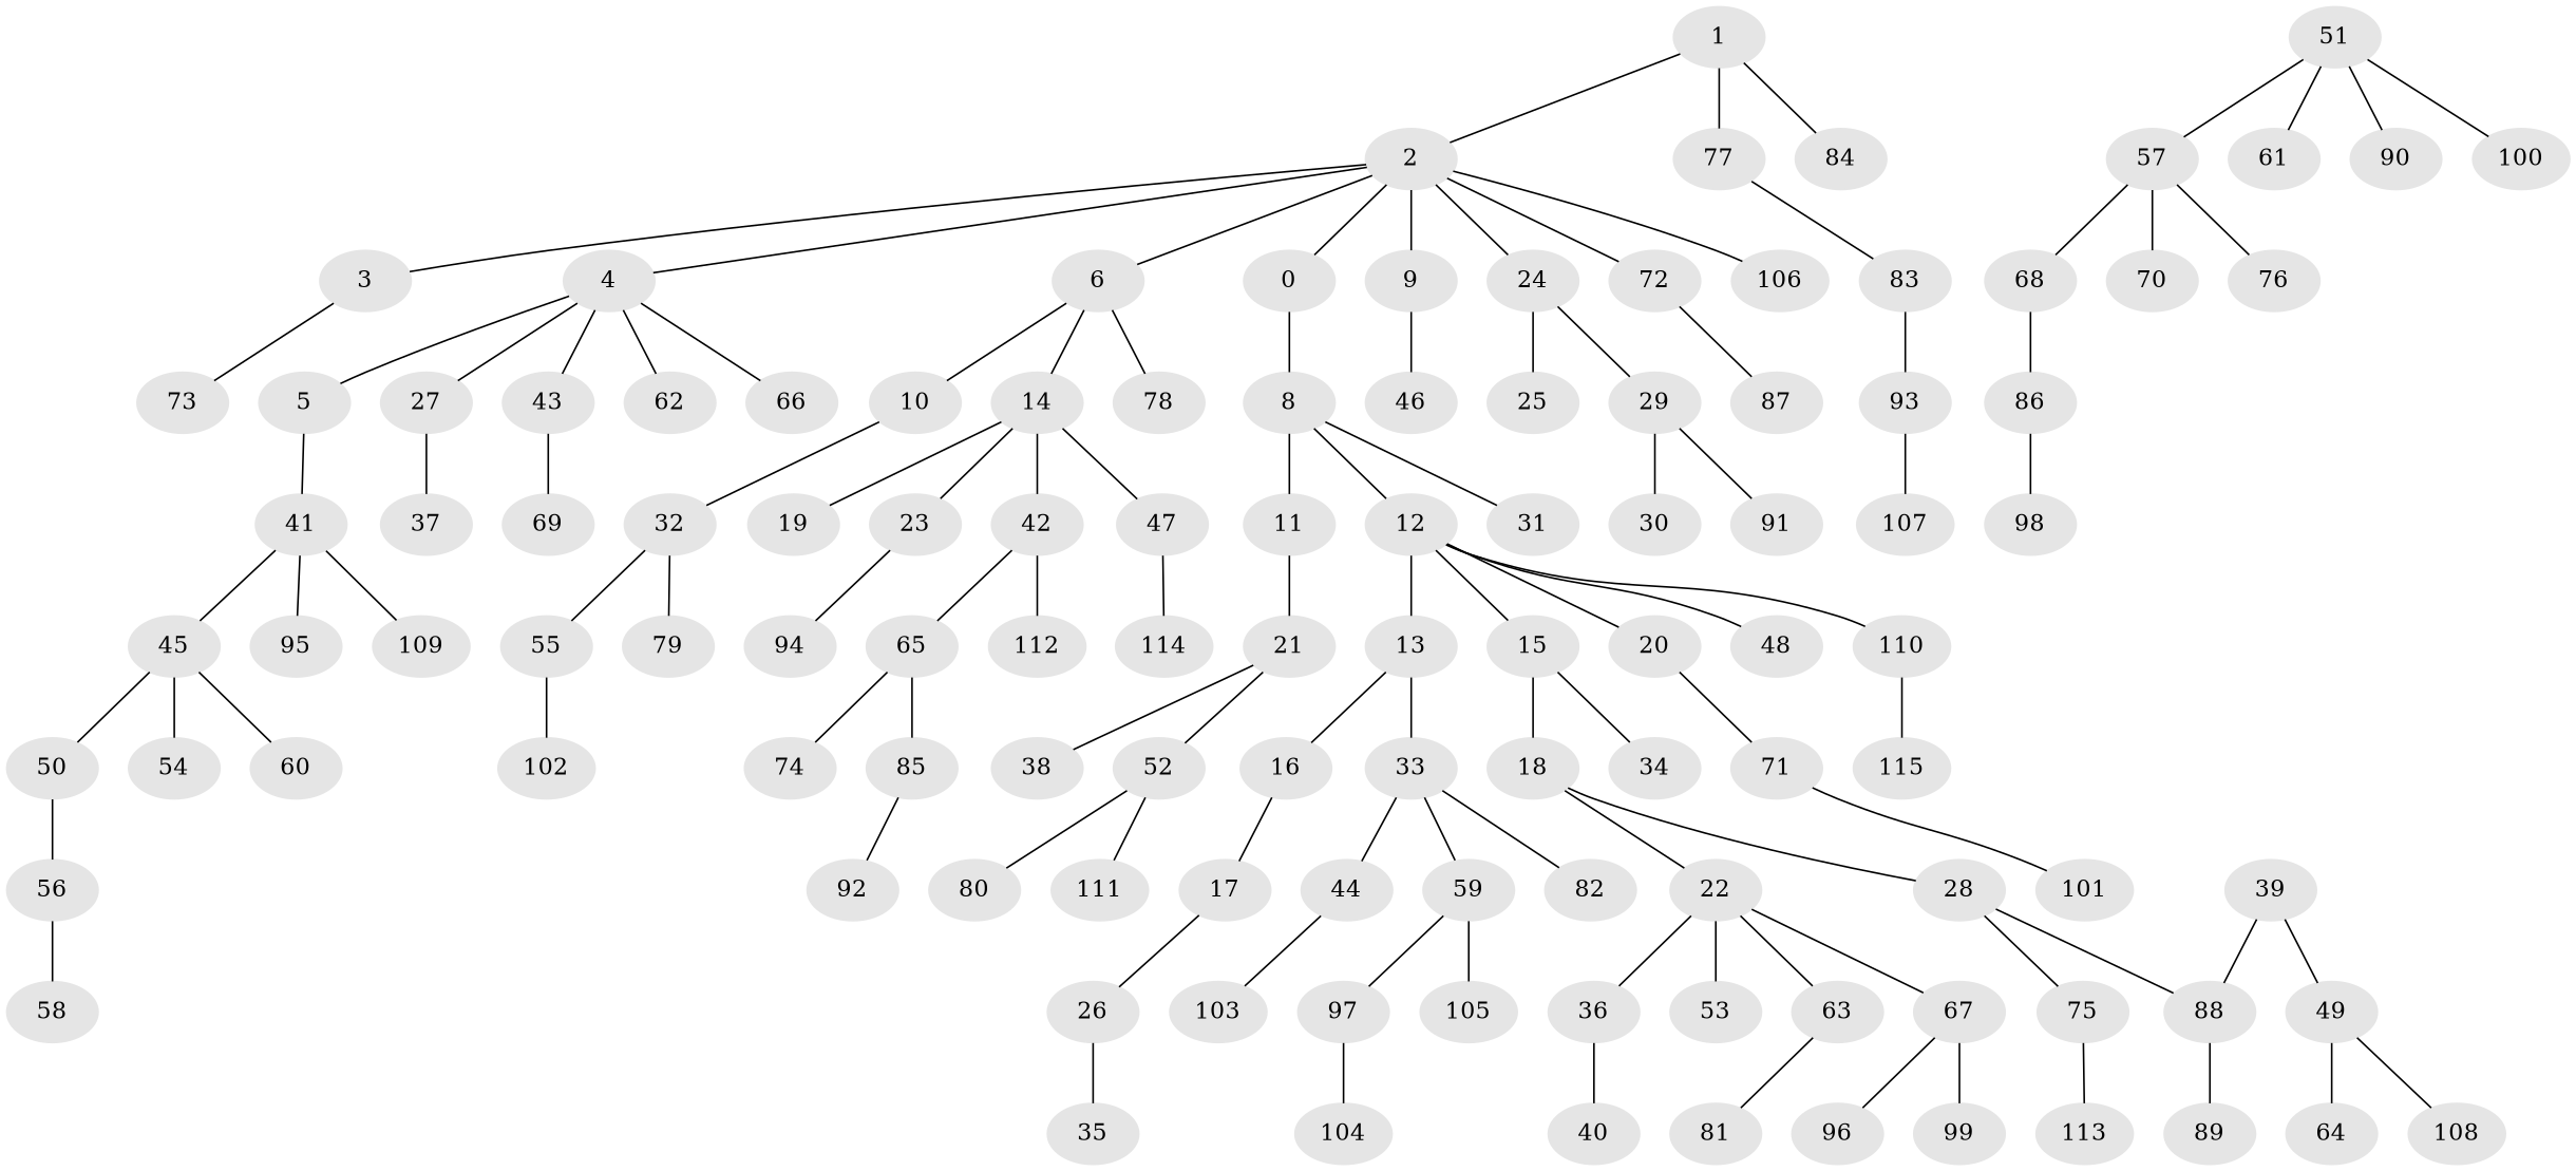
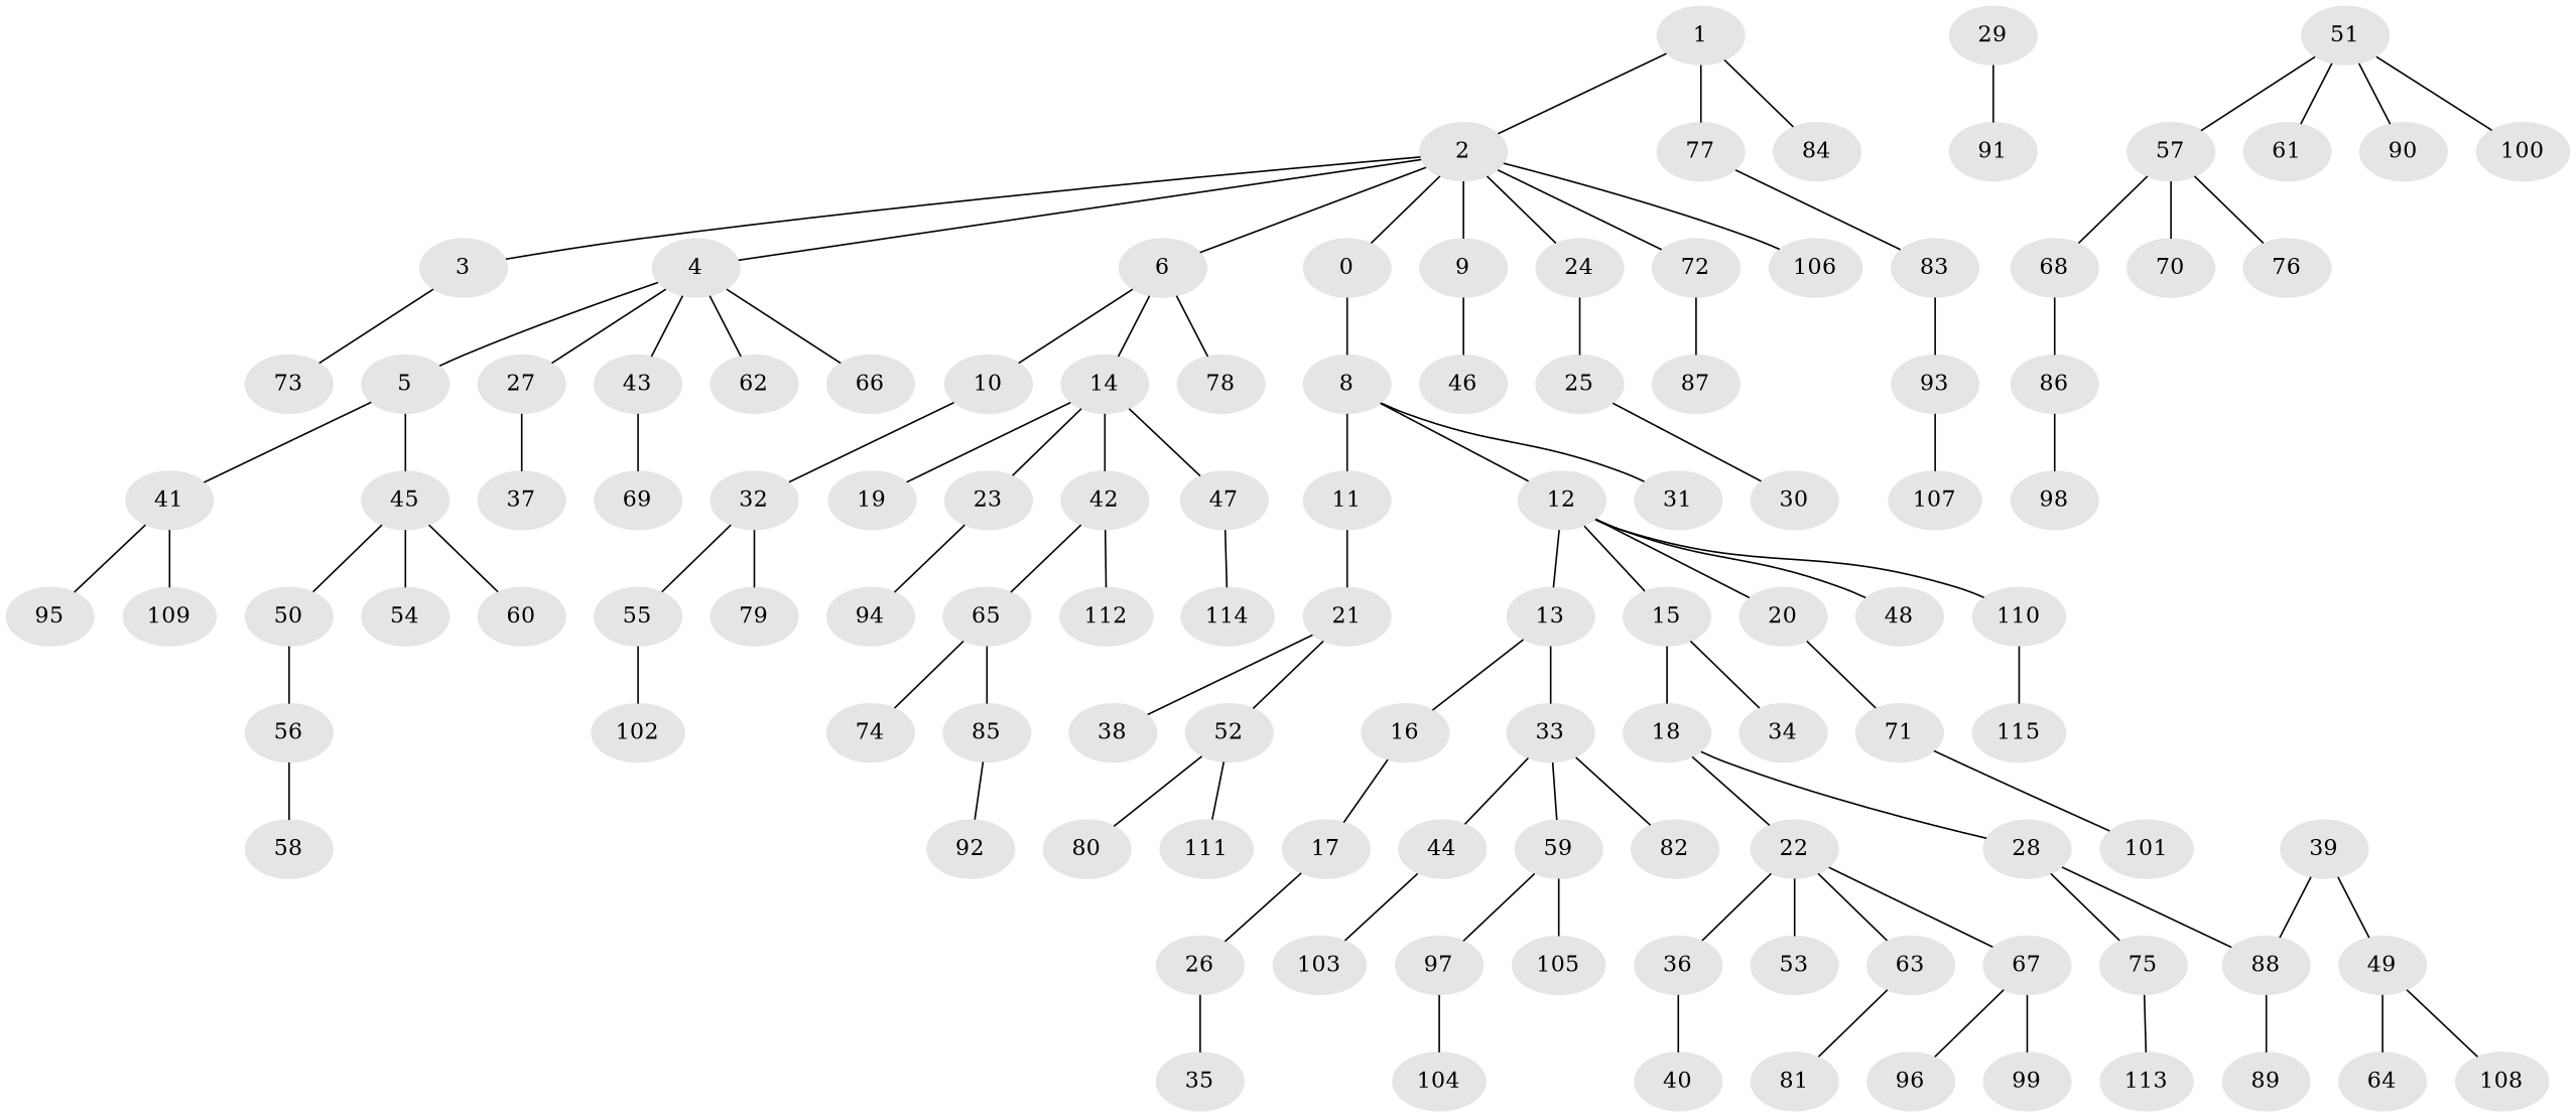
  graph {
    node [color=gray90 style=filled]
    1
    2
    77
    84
    3
    4
    6
    n8 [label=0]
    9
    24
    72
    106
    83
    73
    5
    27
    43
    62
    66
    10
    14
    78
    8
    46
    25
    29
    87
    41
    37
    69
    45
    95
    109
    32
    19
    23
    42
    47
    11
    12
    31
    21
    13
    15
    20
    48
    110
    55
    79
    38
    52
    16
    33
    18
    34
    71
    115
    17
    44
    59
    82
    94
    65
    112
    114
    22
    28
    26
    35
    36
    53
    63
    67
    75
    88
    51
    57
    61
    90
    100
    101
    80
    111
    40
    81
    96
    99
    30
    91
    39
    49
    113
    102
    103
    97
    105
    64
    108
    89
    50
    54
    60
    74
    85
    56
    58
    68
    70
    76
    86
    104
    92
    98
    93
    107
    1 -- 2
    1 -- 77
    1 -- 84
    2 -- 3
    2 -- 4
    2 -- 6
    2 -- n8
    2 -- 9
    2 -- 24
    2 -- 72
    2 -- 106
    77 -- 83
    3 -- 73
    4 -- 5
    4 -- 27
    4 -- 43
    4 -- 62
    4 -- 66
    6 -- 10
    6 -- 14
    6 -- 78
    n8 -- 8
    9 -- 46
    24 -- 25
-   24 -- 29
    72 -- 87
    83 -- 93
    5 -- 41
    27 -- 37
    43 -- 69
    10 -- 32
    14 -- 19
    14 -- 23
    14 -- 42
    14 -- 47
    8 -- 11
    8 -- 12
    8 -- 31
-   29 -- 30
+   25 -- 30
    29 -- 91
-   41 -- 45
+   5 -- 45
    41 -- 95
    41 -- 109
    45 -- 50
    45 -- 54
    45 -- 60
    32 -- 55
    32 -- 79
    23 -- 94
    42 -- 65
    42 -- 112
    47 -- 114
    11 -- 21
    12 -- 13
    12 -- 15
    12 -- 20
    12 -- 48
    12 -- 110
    21 -- 38
    21 -- 52
    13 -- 16
    13 -- 33
    15 -- 18
    15 -- 34
    20 -- 71
    110 -- 115
    55 -- 102
    52 -- 80
    52 -- 111
    16 -- 17
    33 -- 44
    33 -- 59
    33 -- 82
    18 -- 22
    18 -- 28
    71 -- 101
    17 -- 26
    44 -- 103
    59 -- 97
    59 -- 105
    65 -- 74
    65 -- 85
    22 -- 36
    22 -- 53
    22 -- 63
    22 -- 67
    28 -- 75
    28 -- 88
    26 -- 35
    36 -- 40
    63 -- 81
    67 -- 96
    67 -- 99
    75 -- 113
    88 -- 89
    51 -- 57
    51 -- 61
    51 -- 90
    51 -- 100
    57 -- 68
    57 -- 70
    57 -- 76
    39 -- 88
    39 -- 49
    49 -- 64
    49 -- 108
    97 -- 104
    50 -- 56
    85 -- 92
    56 -- 58
    68 -- 86
    86 -- 98
    93 -- 107
  }
